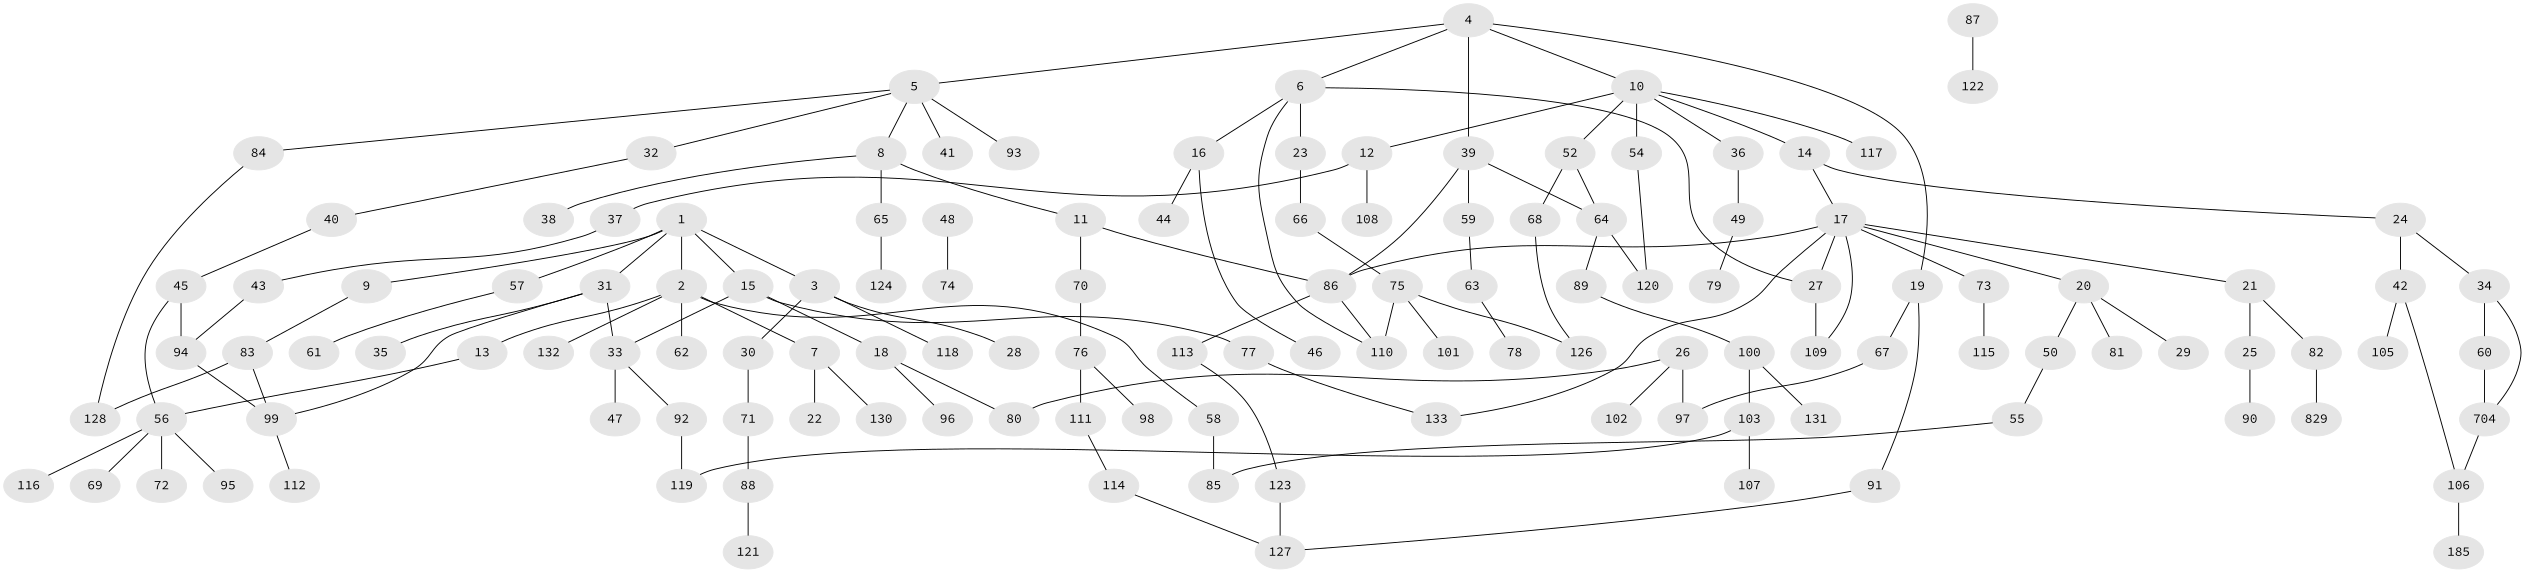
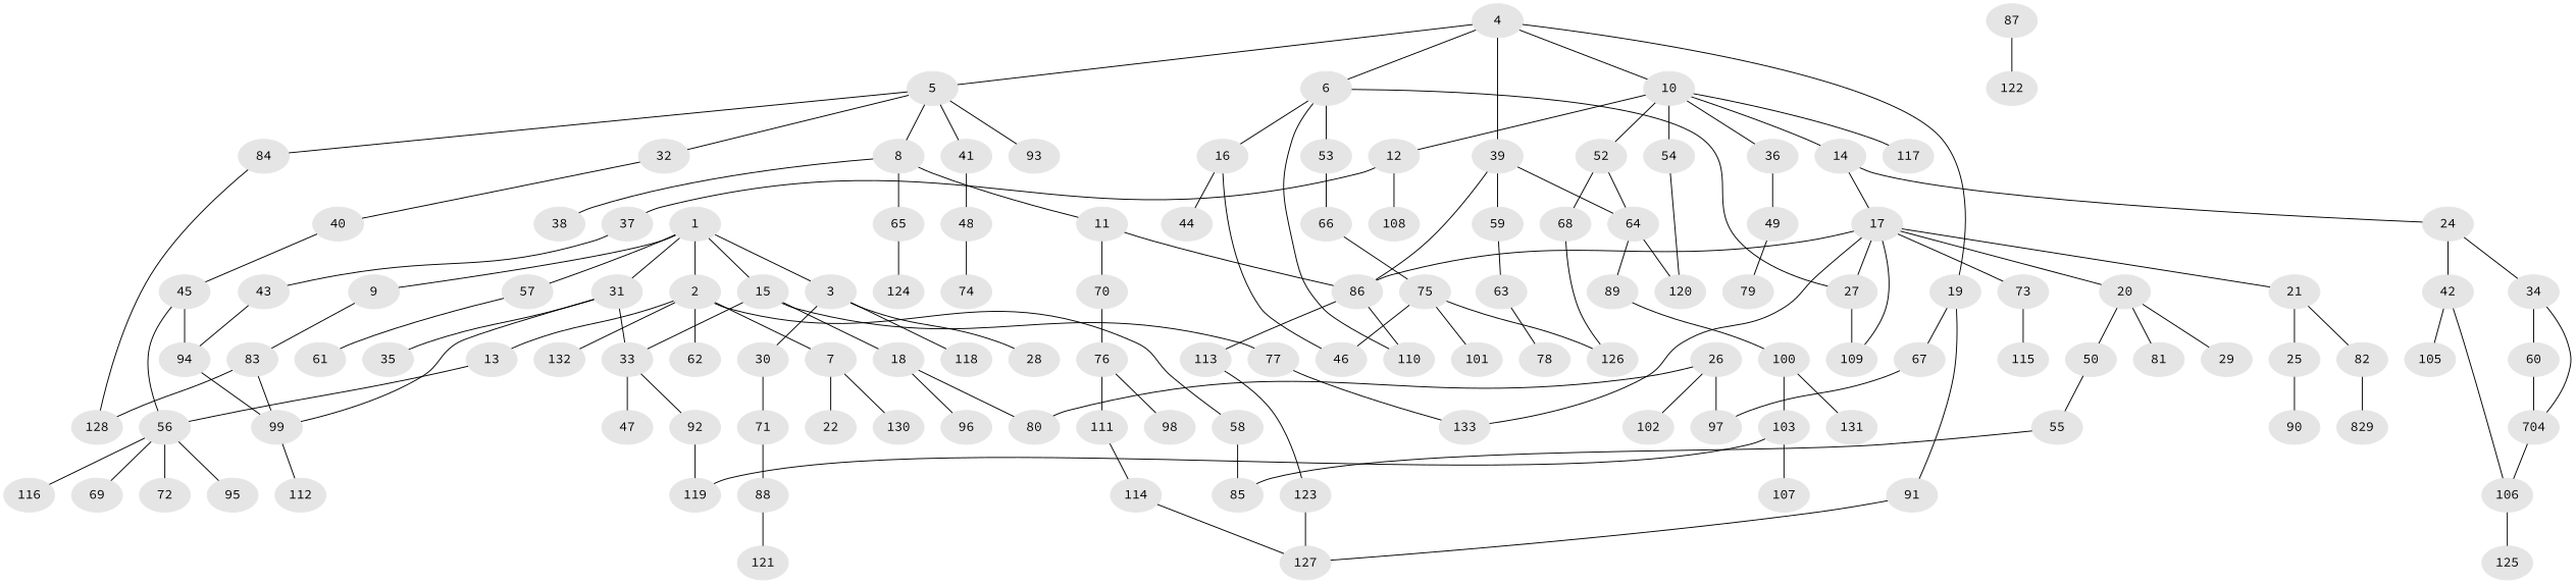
  graph {
    fontname="Source Code Pro"
    node [color=gray90 fontname="Source Code Pro" style=filled]
    edge [fontname="Source Code Pro"]
    1
    2
    3
    9
    15
    31
    57
    7
    13
    58
    62
    132
    28
    30
    118
    83
    18
    33
    77
    35
    99
    61
    4
    5
    6
    10
    19
    39
    22
    130
    56
    85
    71
    8
    32
    41
    84
    93
    16
-   23
+   23 [label=53]
    27
    110
    12
    14
    36
    52
    54
    117
    67
    91
    86
    59
    64
    11
    38
    65
    26
    80
    97
    102
    40
    48
    128
    44
    46
    66
    109
    70
    124
    37
    108
    17
    24
    49
    68
    120
    76
    113
    43
    69
    72
    95
    116
    20
    21
    73
    133
    34
    42
    96
    47
    92
    29
    50
    81
    25
    82
    75
    115
    127
    55
    90
    n103 [label=829]
    60
    n105 [label=704]
    105
    106
    88
    112
    45
    119
    79
    94
    63
    89
    74
-   125 [label=185]
+   125
    126
    87
    122
    78
    100
    101
    98
    111
    121
    114
    123
    103
    131
    107
    1 -- 2
    1 -- 3
    1 -- 9
    1 -- 15
    1 -- 31
    1 -- 57
    2 -- 7
    2 -- 13
    2 -- 58
    2 -- 62
    2 -- 132
    3 -- 28
    3 -- 30
    3 -- 118
    9 -- 83
    15 -- 18
    15 -- 33
    15 -- 77
    31 -- 33
    31 -- 35
    31 -- 99
    57 -- 61
    7 -- 22
    7 -- 130
    13 -- 56
    58 -- 85
    30 -- 71
    83 -- 99
    83 -- 128
    18 -- 80
    18 -- 96
    33 -- 47
    33 -- 92
    77 -- 133
    99 -- 112
    4 -- 5
    4 -- 6
    4 -- 10
    4 -- 19
    4 -- 39
    5 -- 8
    5 -- 32
    5 -- 41
    5 -- 84
    5 -- 93
    6 -- 16
    6 -- 23
    6 -- 27
    6 -- 110
    10 -- 12
    10 -- 14
    10 -- 36
    10 -- 52
    10 -- 54
    10 -- 117
    19 -- 67
    19 -- 91
    39 -- 86
    39 -- 59
    39 -- 64
    56 -- 69
    56 -- 72
    56 -- 95
    56 -- 116
    71 -- 88
    8 -- 11
    8 -- 38
    8 -- 65
    32 -- 40
+   41 -- 48
    84 -- 128
    16 -- 44
    16 -- 46
    23 -- 66
    27 -- 109
    12 -- 37
    12 -- 108
    14 -- 17
    14 -- 24
    36 -- 49
    52 -- 64
    52 -- 68
    54 -- 120
    67 -- 97
    91 -- 127
    86 -- 110
    86 -- 113
    59 -- 63
    64 -- 120
    64 -- 89
    11 -- 86
    11 -- 70
    65 -- 124
    26 -- 80
    26 -- 97
    26 -- 102
    40 -- 45
    48 -- 74
    66 -- 75
    70 -- 76
    37 -- 43
    17 -- 27
    17 -- 86
    17 -- 109
    17 -- 20
    17 -- 21
    17 -- 73
    17 -- 133
    24 -- 34
    24 -- 42
    49 -- 79
    68 -- 126
    76 -- 98
    76 -- 111
    113 -- 123
    43 -- 94
    20 -- 29
    20 -- 50
    20 -- 81
    21 -- 25
    21 -- 82
    73 -- 115
    34 -- 60
    34 -- n105
    42 -- 105
    42 -- 106
    92 -- 119
    50 -- 55
    25 -- 90
    82 -- n103
-   75 -- 110
+   75 -- 46
    75 -- 126
    75 -- 101
    55 -- 85
    60 -- n105
    n105 -- 106
    106 -- 125
    88 -- 121
    45 -- 56
    45 -- 94
    94 -- 99
    63 -- 78
    89 -- 100
    87 -- 122
    100 -- 103
    100 -- 131
    111 -- 114
    114 -- 127
    123 -- 127
    103 -- 119
    103 -- 107
  }
